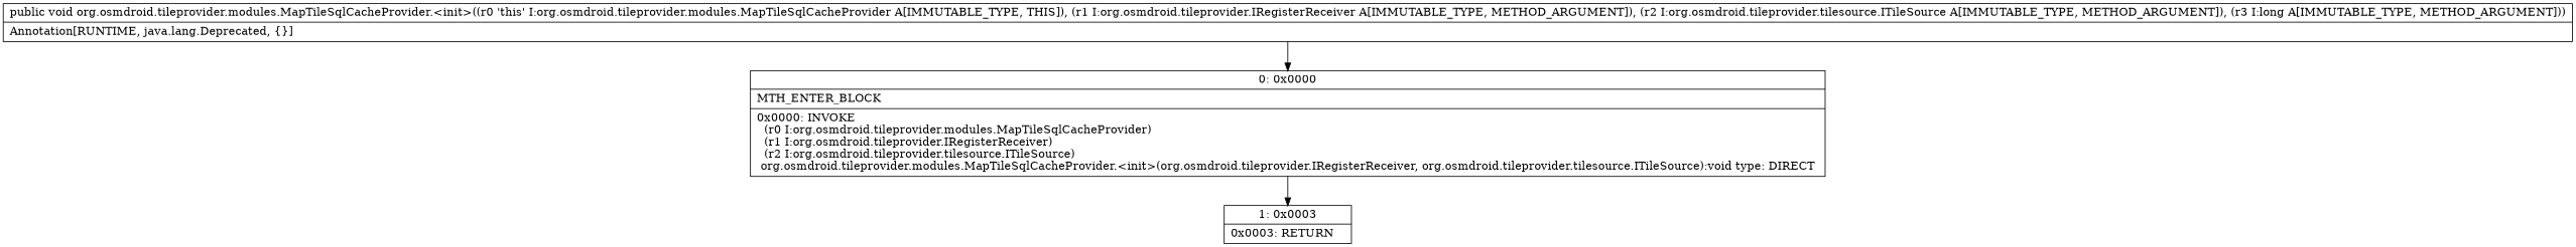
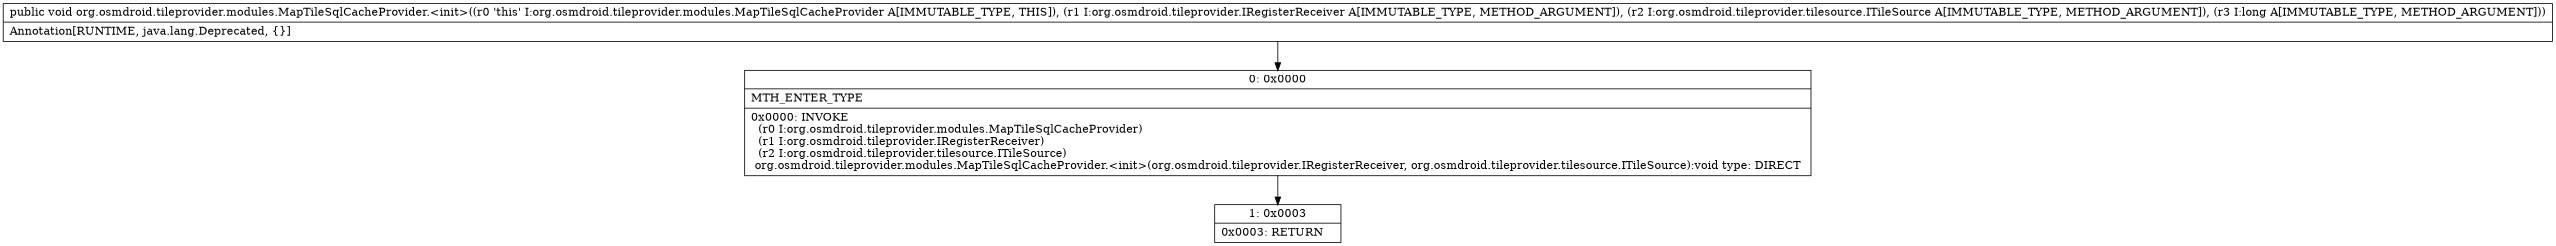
  digraph {
    node [shape=record]
-   n1 [label="{0\:\ 0x0000|MTH_ENTER_BLOCK\l|0x0000: INVOKE  \l  (r0 I:org.osmdroid.tileprovider.modules.MapTileSqlCacheProvider)\l  (r1 I:org.osmdroid.tileprovider.IRegisterReceiver)\l  (r2 I:org.osmdroid.tileprovider.tilesource.ITileSource)\l org.osmdroid.tileprovider.modules.MapTileSqlCacheProvider.\<init\>(org.osmdroid.tileprovider.IRegisterReceiver, org.osmdroid.tileprovider.tilesource.ITileSource):void type: DIRECT \l}"]
+   n1 [label="{0\:\ 0x0000|MTH_ENTER_TYPE\l|0x0000: INVOKE  \l  (r0 I:org.osmdroid.tileprovider.modules.MapTileSqlCacheProvider)\l  (r1 I:org.osmdroid.tileprovider.IRegisterReceiver)\l  (r2 I:org.osmdroid.tileprovider.tilesource.ITileSource)\l org.osmdroid.tileprovider.modules.MapTileSqlCacheProvider.\<init\>(org.osmdroid.tileprovider.IRegisterReceiver, org.osmdroid.tileprovider.tilesource.ITileSource):void type: DIRECT \l}"]
    n2 [label="{1\:\ 0x0003|0x0003: RETURN   \l}"]
    n3 [label="{public void org.osmdroid.tileprovider.modules.MapTileSqlCacheProvider.\<init\>((r0 'this' I:org.osmdroid.tileprovider.modules.MapTileSqlCacheProvider A[IMMUTABLE_TYPE, THIS]), (r1 I:org.osmdroid.tileprovider.IRegisterReceiver A[IMMUTABLE_TYPE, METHOD_ARGUMENT]), (r2 I:org.osmdroid.tileprovider.tilesource.ITileSource A[IMMUTABLE_TYPE, METHOD_ARGUMENT]), (r3 I:long A[IMMUTABLE_TYPE, METHOD_ARGUMENT]))  | Annotation[RUNTIME, java.lang.Deprecated, \{\}]\l}"]
    n1 -> n2
    n3 -> n1
  }
